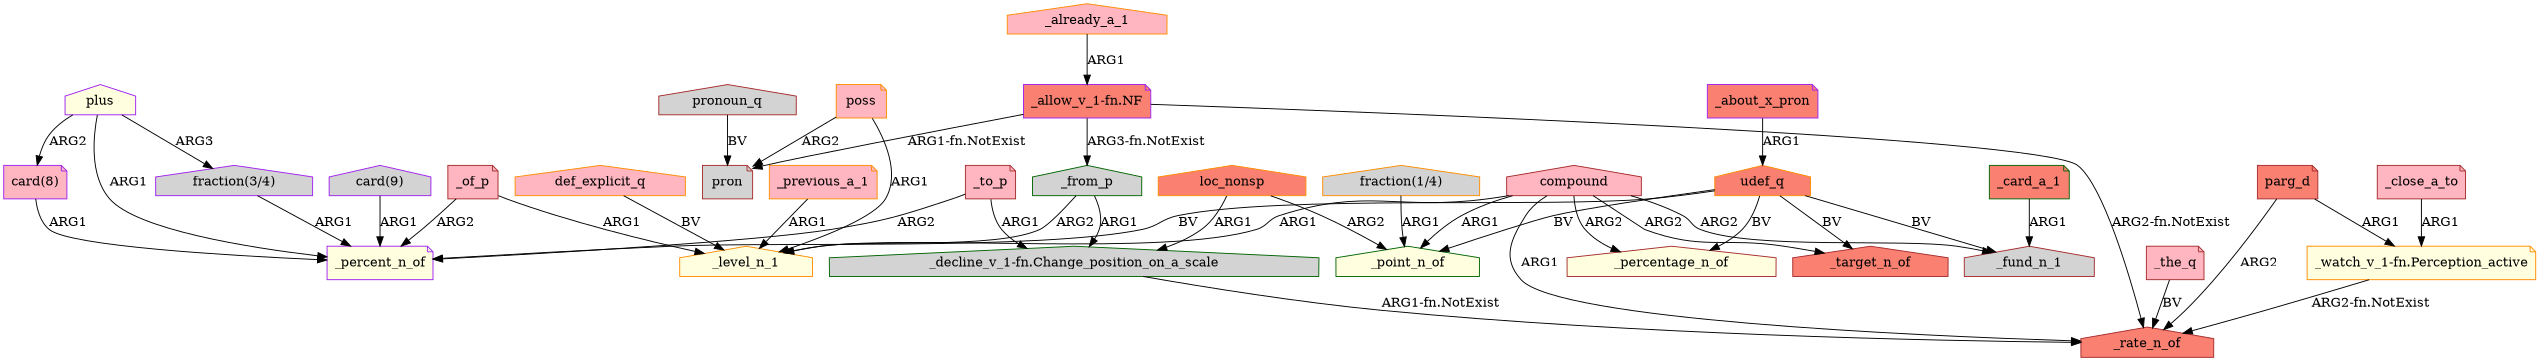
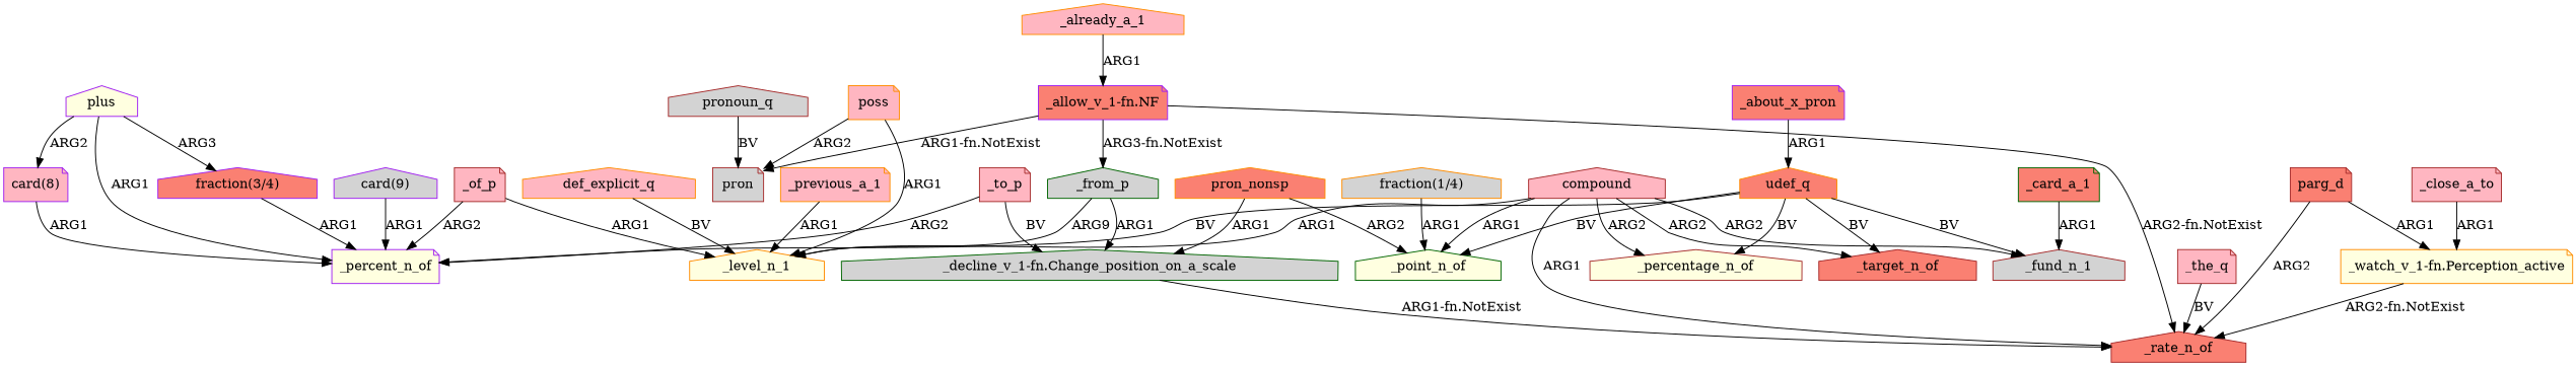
  digraph {
    node [color=brown fillcolor=lightpink shape=house style=filled]
    plus [color=purple fillcolor=lightyellow]
    "card(8)" [color=purple shape=note]
    _percent_n_of [color=purple fillcolor=lightyellow shape=note]
-   "fraction(3/4)" [color=purple fillcolor=lightgrey]
+   "fraction(3/4)" [color=purple fillcolor=salmon]
    udef_q [color=darkorange fillcolor=salmon]
    _target_n_of [fillcolor=salmon]
    _point_n_of [color=darkgreen fillcolor=lightyellow]
    _percentage_n_of [fillcolor=lightyellow]
    _fund_n_1 [fillcolor=lightgrey]
    "card(9)" [color=purple fillcolor=lightgrey]
-   loc_nonsp [color=darkorange fillcolor=salmon]
+   loc_nonsp [color=darkorange fillcolor=salmon label=pron_nonsp]
    "_decline_v_1-fn.Change_position_on_a_scale" [color=darkgreen fillcolor=lightgrey]
    _rate_n_of [fillcolor=salmon]
    "_allow_v_1-fn.NF" [color=purple fillcolor=salmon shape=note]
    pron [fillcolor=lightgrey shape=note]
    _from_p [color=darkgreen fillcolor=lightgrey]
    poss [color=darkorange shape=note]
    _level_n_1 [color=darkorange fillcolor=lightyellow]
    compound
    n20 [color=purple fillcolor=salmon label=_about_x_pron shape=note]
    _the_q [shape=note]
    _already_a_1 [color=darkorange]
    pronoun_q [fillcolor=lightgrey]
    _of_p [shape=note]
    "_watch_v_1-fn.Perception_active" [color=darkorange fillcolor=lightyellow shape=note]
    parg_d [fillcolor=salmon shape=note]
    "fraction(1/4)" [color=darkorange fillcolor=lightgrey]
    _to_p [shape=note]
    n29 [color=darkgreen fillcolor=salmon label=_card_a_1 shape=note]
    def_explicit_q [color=darkorange]
    _previous_a_1 [color=darkorange shape=note]
    _close_a_to [shape=note]
    plus -> "card(8)" [label=ARG2]
    plus -> _percent_n_of [label=ARG1]
    plus -> "fraction(3/4)" [label=ARG3]
    "card(8)" -> _percent_n_of [label=ARG1]
    "fraction(3/4)" -> _percent_n_of [label=ARG1]
    udef_q -> _percent_n_of [label=BV]
    udef_q -> _target_n_of [label=BV]
    udef_q -> _point_n_of [label=BV]
    udef_q -> _percentage_n_of [label=BV]
    udef_q -> _fund_n_1 [label=BV]
    "card(9)" -> _percent_n_of [label=ARG1]
    loc_nonsp -> _point_n_of [label=ARG2]
    loc_nonsp -> "_decline_v_1-fn.Change_position_on_a_scale" [label=ARG1]
    "_decline_v_1-fn.Change_position_on_a_scale" -> _rate_n_of [label="ARG1-fn.NotExist"]
    "_allow_v_1-fn.NF" -> _rate_n_of [label="ARG2-fn.NotExist"]
    "_allow_v_1-fn.NF" -> pron [label="ARG1-fn.NotExist"]
    "_allow_v_1-fn.NF" -> _from_p [label="ARG3-fn.NotExist"]
    _from_p -> "_decline_v_1-fn.Change_position_on_a_scale" [label=ARG1]
-   _from_p -> _level_n_1 [label=ARG2]
+   _from_p -> _level_n_1 [label=ARG9]
    poss -> pron [label=ARG2]
    poss -> _level_n_1 [label=ARG1]
    compound -> _target_n_of [label=ARG2]
    compound -> _point_n_of [label=ARG1]
    compound -> _percentage_n_of [label=ARG2]
    compound -> _fund_n_1 [label=ARG2]
    compound -> _rate_n_of [label=ARG1]
    compound -> _level_n_1 [label=ARG1]
    n20 -> udef_q [label=ARG1]
    _the_q -> _rate_n_of [label=BV]
    _already_a_1 -> "_allow_v_1-fn.NF" [label=ARG1]
    pronoun_q -> pron [label=BV]
    _of_p -> _percent_n_of [label=ARG2]
    _of_p -> _level_n_1 [label=ARG1]
    "_watch_v_1-fn.Perception_active" -> _rate_n_of [label="ARG2-fn.NotExist"]
    parg_d -> _rate_n_of [label=ARG2]
    parg_d -> "_watch_v_1-fn.Perception_active" [label=ARG1]
    "fraction(1/4)" -> _point_n_of [label=ARG1]
    _to_p -> _percent_n_of [label=ARG2]
-   _to_p -> "_decline_v_1-fn.Change_position_on_a_scale" [label=ARG1]
+   _to_p -> "_decline_v_1-fn.Change_position_on_a_scale" [label=BV]
    n29 -> _fund_n_1 [label=ARG1]
    def_explicit_q -> _level_n_1 [label=BV]
    _previous_a_1 -> _level_n_1 [label=ARG1]
    _close_a_to -> "_watch_v_1-fn.Perception_active" [label=ARG1]
  }
